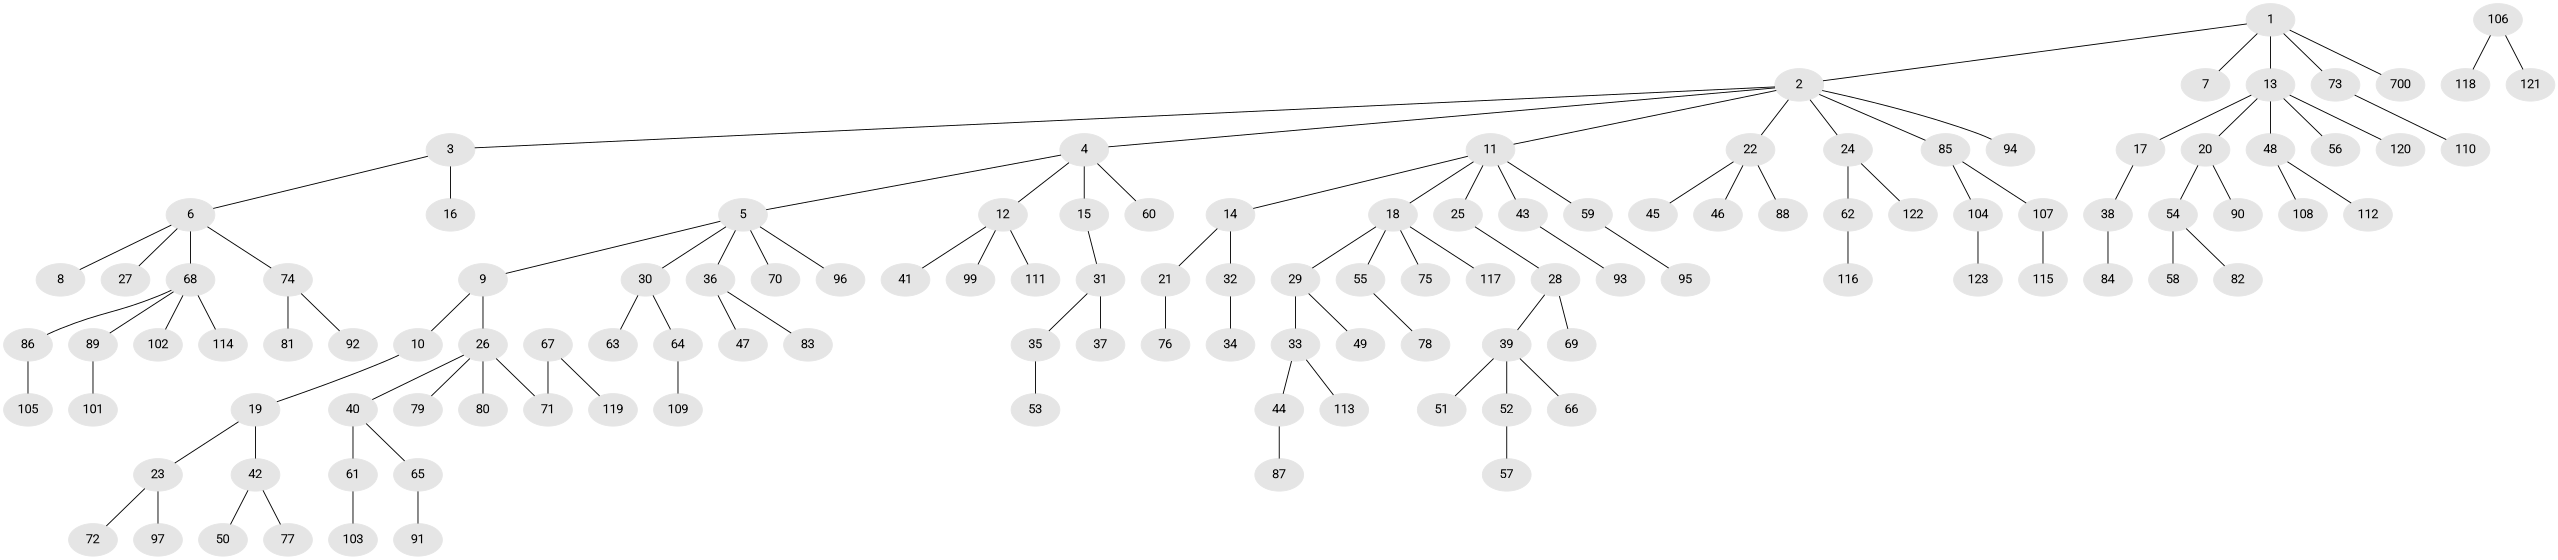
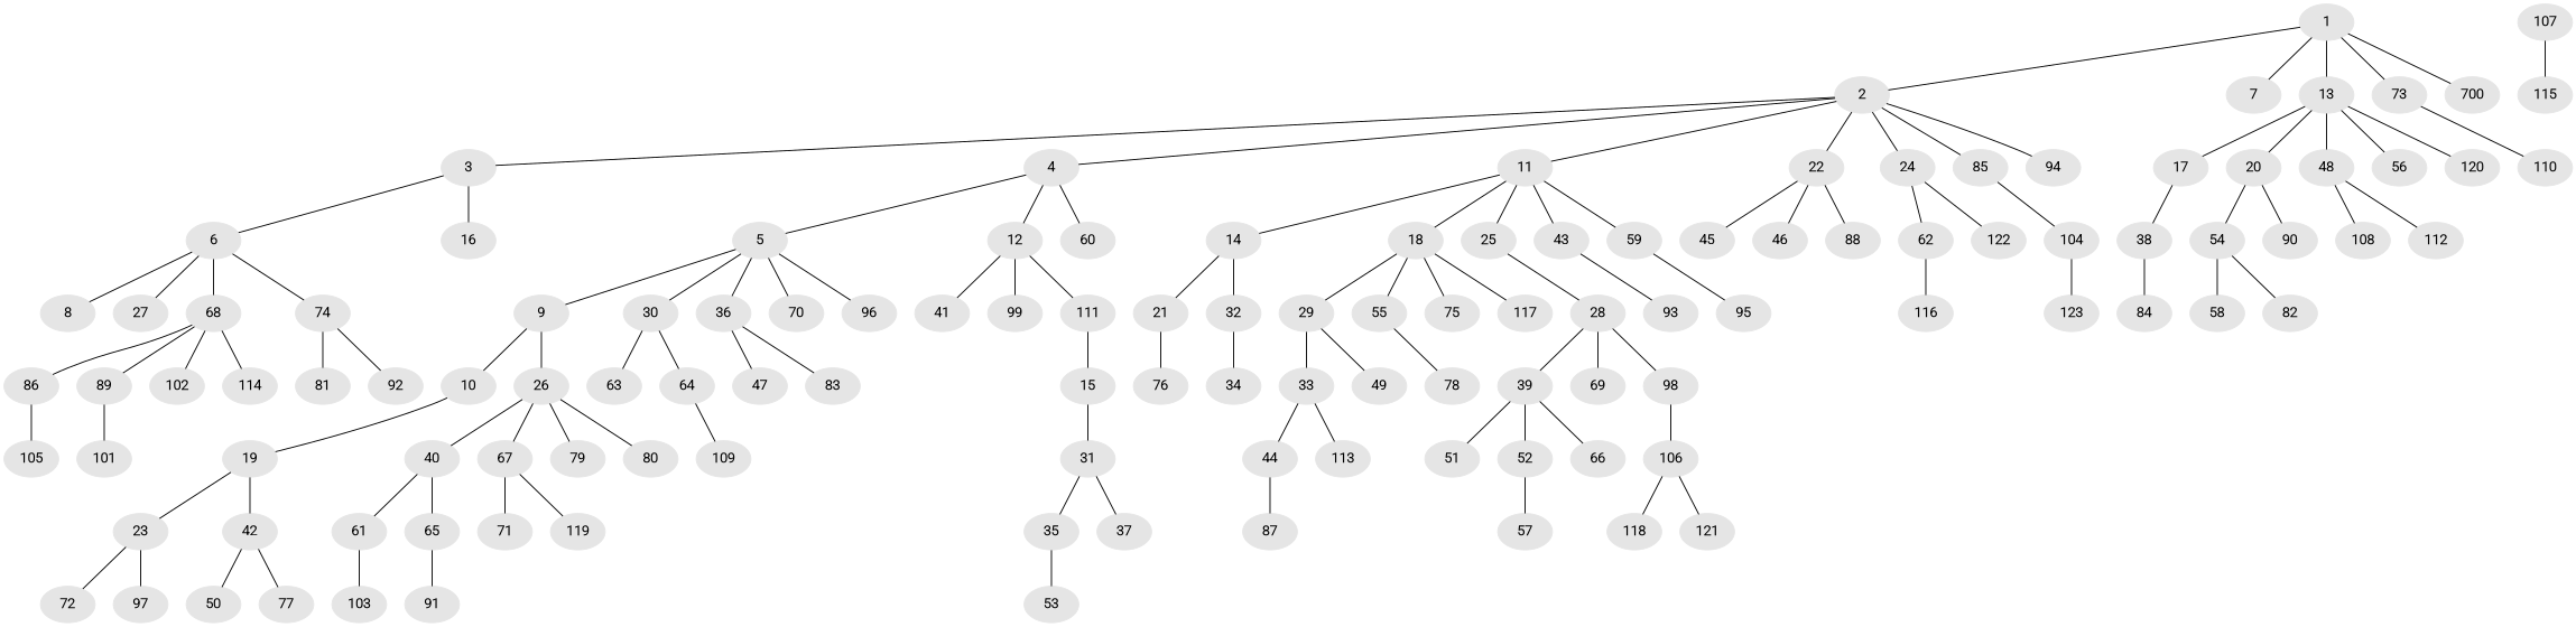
  graph {
    fontname=Roboto
    node [color=gray90 fontname=Roboto style=filled]
    edge [fontname=Roboto]
    1
    2
    7
    13
    73
    n6 [label=700]
    3
    4
    11
    22
    24
    85
    94
    17
    20
    48
    56
    120
    110
    6
    16
    5
    12
    15
    60
    14
    18
    25
    43
    59
    45
    46
    88
    62
    122
    104
    107
    8
    27
    68
    74
    9
    30
    36
    70
    96
    41
    99
    111
    31
    10
    26
    63
    64
    47
    83
    86
    89
    102
    114
    81
    92
    19
    40
    67
    79
    80
    23
    42
    21
    32
    29
    55
    75
    117
    28
    93
    95
    38
    54
    90
    108
    112
    76
    34
    35
    37
    84
    33
    49
    78
    72
    97
    50
    77
    58
    82
    116
    39
    69
+   98
    61
    65
    71
    119
    51
    52
    66
    106
    44
    113
    109
    53
    87
    57
    103
    91
    105
    101
    123
    115
    118
    121
    1 -- 2
    1 -- 7
    1 -- 13
    1 -- 73
    1 -- n6
    2 -- 3
    2 -- 4
    2 -- 11
    2 -- 22
    2 -- 24
    2 -- 85
    2 -- 94
    13 -- 17
    13 -- 20
    13 -- 48
    13 -- 56
    13 -- 120
    73 -- 110
    3 -- 6
    3 -- 16
    4 -- 5
    4 -- 12
-   4 -- 15
+   111 -- 15
    4 -- 60
    11 -- 14
    11 -- 18
    11 -- 25
    11 -- 43
    11 -- 59
    22 -- 45
    22 -- 46
    22 -- 88
    24 -- 62
    24 -- 122
    85 -- 104
-   85 -- 107
    17 -- 38
    20 -- 54
    20 -- 90
    48 -- 108
    48 -- 112
    6 -- 8
    6 -- 27
    6 -- 68
    6 -- 74
    5 -- 9
    5 -- 30
    5 -- 36
    5 -- 70
    5 -- 96
    12 -- 41
    12 -- 99
    12 -- 111
    15 -- 31
    14 -- 21
    14 -- 32
    18 -- 29
    18 -- 55
    18 -- 75
    18 -- 117
    25 -- 28
    43 -- 93
    59 -- 95
    62 -- 116
    104 -- 123
    107 -- 115
    68 -- 86
    68 -- 89
    68 -- 102
    68 -- 114
    74 -- 81
    74 -- 92
    9 -- 10
    9 -- 26
    30 -- 63
    30 -- 64
    36 -- 47
    36 -- 83
    31 -- 35
    31 -- 37
    10 -- 19
    26 -- 40
-   26 -- 71
+   26 -- 67
    26 -- 79
    26 -- 80
    64 -- 109
    86 -- 105
    89 -- 101
    19 -- 23
    19 -- 42
    40 -- 61
    40 -- 65
    67 -- 71
    67 -- 119
    23 -- 72
    23 -- 97
    42 -- 50
    42 -- 77
    21 -- 76
    32 -- 34
    29 -- 33
    29 -- 49
    55 -- 78
    28 -- 39
    28 -- 69
+   28 -- 98
    38 -- 84
    54 -- 58
    54 -- 82
    35 -- 53
    33 -- 44
    33 -- 113
    39 -- 51
    39 -- 52
    39 -- 66
+   98 -- 106
    61 -- 103
    65 -- 91
    52 -- 57
    106 -- 118
    106 -- 121
    44 -- 87
  }
